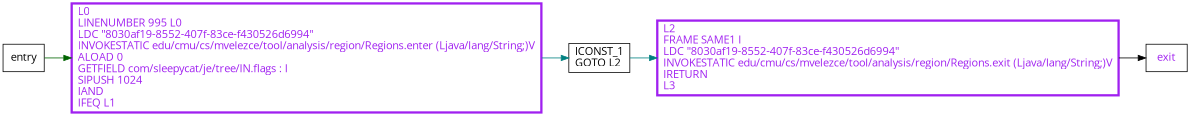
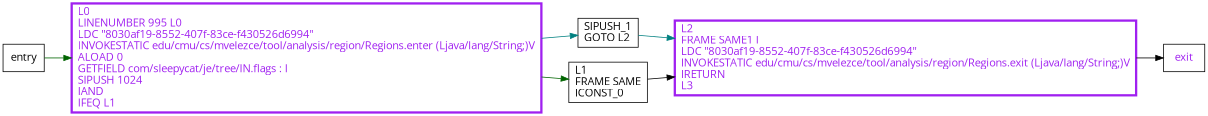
  digraph {
    fontname="Open Sans"
    rankdir=LR
    node [fontname="Open Sans" shape=record]
    edge [color=teal fontname="Open Sans"]
    n1 [color=purple fontcolor=purple label="L0\lLINENUMBER 995 L0\lLDC \"8030af19-8552-407f-83ce-f430526d6994\"\lINVOKESTATIC edu/cmu/cs/mvelezce/tool/analysis/region/Regions.enter (Ljava/lang/String;)V\lALOAD 0\lGETFIELD com/sleepycat/je/tree/IN.flags : I\lSIPUSH 1024\lIAND\lIFEQ L1\l" penwidth=3]
-   n2 [label="ICONST_1\lGOTO L2\l"]
+   n2 [label="SIPUSH_1\lGOTO L2\l"]
+   n3 [label="L1\lFRAME SAME\lICONST_0\l"]
    n4 [color=purple fontcolor=purple label="L2\lFRAME SAME1 I\lLDC \"8030af19-8552-407f-83ce-f430526d6994\"\lINVOKESTATIC edu/cmu/cs/mvelezce/tool/analysis/region/Regions.exit (Ljava/lang/String;)V\lIRETURN\lL3\l" penwidth=3]
    exit [fontcolor=purple]
    entry
    n1 -> n2
+   n1 -> n3 [color=darkgreen]
    n2 -> n4
+   n3 -> n4 [color=black]
    n4 -> exit [color=black]
    entry -> n1 [color=darkgreen]
  }
